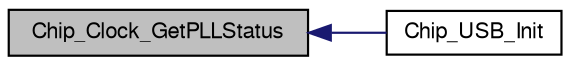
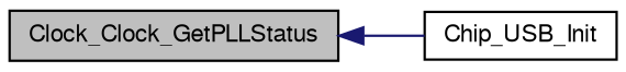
  digraph {
    rankdir=LR
    node [color=black fontname=FreeSans fontsize=10 shape=record style=filled]
-   n1 [fillcolor=grey75 fontcolor=black height=0.2 label=Chip_Clock_GetPLLStatus width=0.4]
+   n1 [fillcolor=grey75 fontcolor=black height=0.2 label=Clock_Clock_GetPLLStatus width=0.4]
    n2 [fillcolor=white height=0.2 label=Chip_USB_Init width=0.4]
    n1 -> n2 [color=midnightblue dir=back fontname=FreeSans fontsize=10 labelfontname=FreeSans labelfontsize=10 style=solid]
  }
